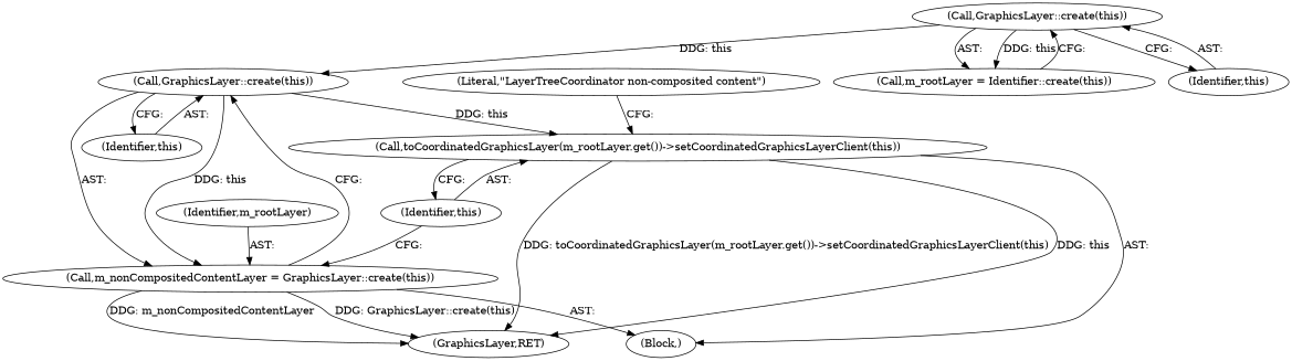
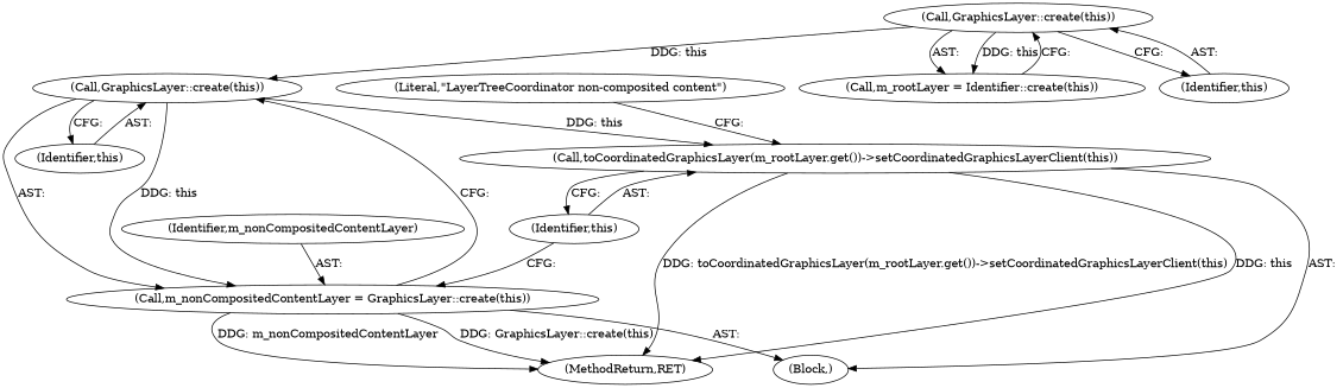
  digraph {
    n1 [label="(Call,GraphicsLayer::create(this))"]
    n2 [label="(Call,m_nonCompositedContentLayer = GraphicsLayer::create(this))"]
    n3 [label="(Call,toCoordinatedGraphicsLayer(m_rootLayer.get())->setCoordinatedGraphicsLayerClient(this))"]
    n4 [label="(Identifier,this)"]
-   n5 [label="(GraphicsLayer,RET)"]
+   n5 [label="(MethodReturn,RET)"]
    n6 [label="(Block,)"]
    n7 [label="(Identifier,this)"]
    n8 [label="(Call,GraphicsLayer::create(this))"]
    n9 [label="(Call,m_rootLayer = Identifier::create(this))"]
    n10 [label="(Identifier,this)"]
    n11 [label="(Literal,\"LayerTreeCoordinator non-composited content\")"]
-   n12 [label="(Identifier,m_rootLayer)"]
+   n12 [label="(Identifier,m_nonCompositedContentLayer)"]
    n1 -> n2 [label="AST: "]
    n1 -> n2 [label="DDG: this"]
    n1 -> n3 [label="DDG: this"]
    n1 -> n4 [label="CFG: "]
    n2 -> n1 [label="CFG: "]
    n2 -> n5 [label="DDG: GraphicsLayer::create(this)"]
    n2 -> n5 [label="DDG: m_nonCompositedContentLayer"]
    n2 -> n6 [label="AST: "]
    n3 -> n5 [label="DDG: this"]
    n3 -> n5 [label="DDG: toCoordinatedGraphicsLayer(m_rootLayer.get())->setCoordinatedGraphicsLayerClient(this)"]
    n3 -> n6 [label="AST: "]
    n3 -> n7 [label="CFG: "]
    n4 -> n1 [label="AST: "]
    n7 -> n2 [label="CFG: "]
    n7 -> n3 [label="AST: "]
    n8 -> n1 [label="DDG: this"]
    n8 -> n9 [label="AST: "]
    n8 -> n9 [label="DDG: this"]
    n8 -> n10 [label="CFG: "]
    n9 -> n8 [label="CFG: "]
    n10 -> n8 [label="AST: "]
    n11 -> n3 [label="CFG: "]
    n12 -> n2 [label="AST: "]
  }
